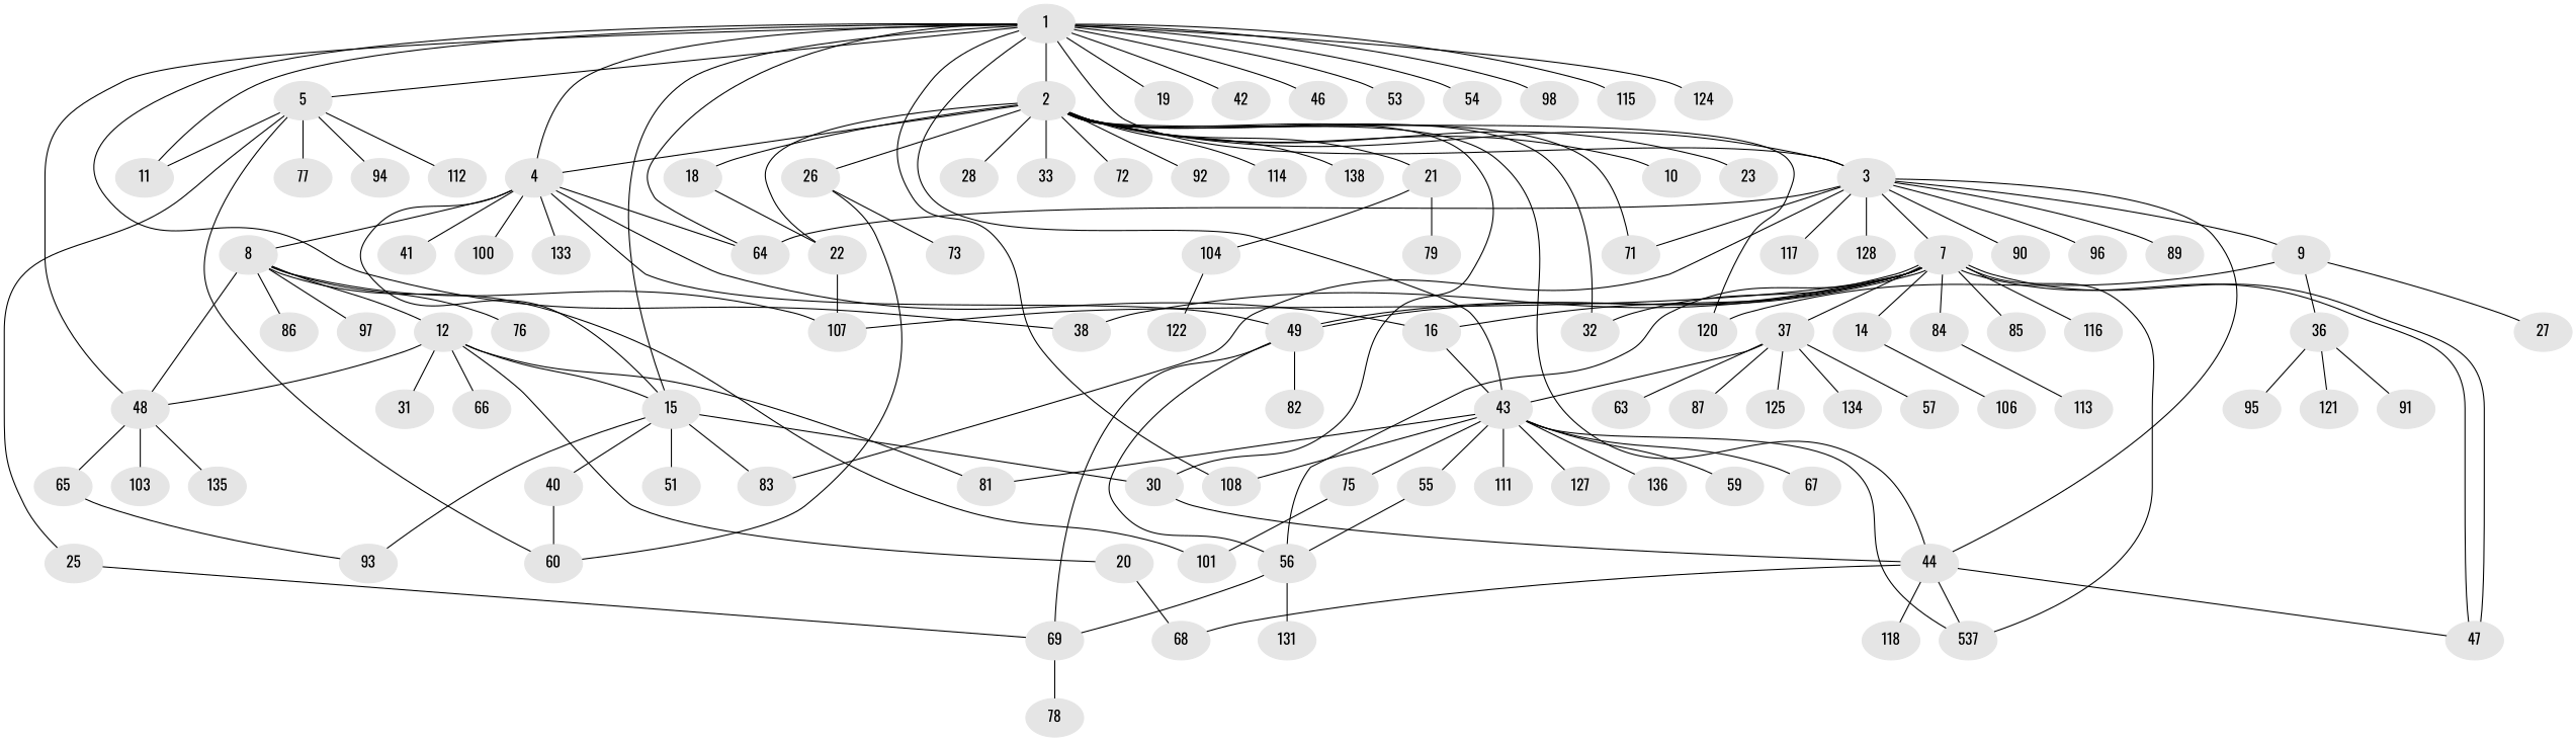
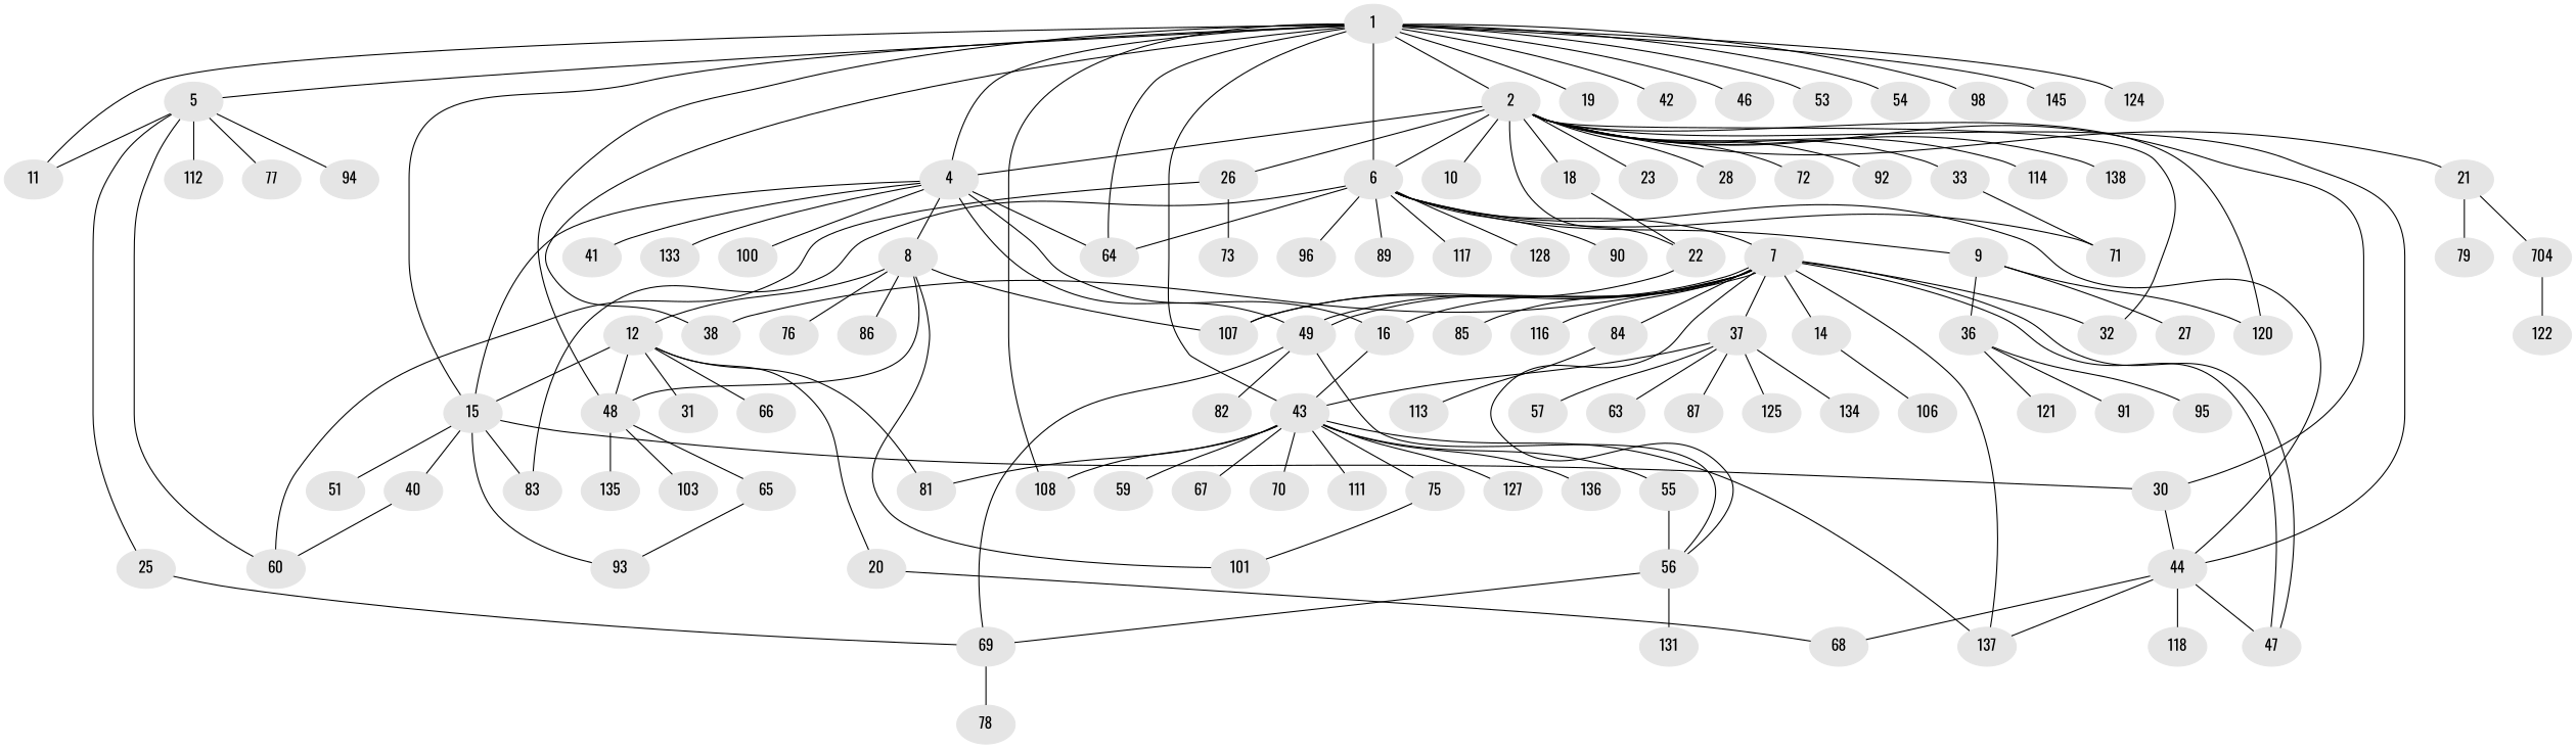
  graph {
    fontname=Oswald
    node [color=gray90 fontname=Oswald style=filled]
    edge [fontname=Oswald]
    1 [super="+39"]
    2 [super="+13"]
-   3 [super="+6"]
+   3 [super="+6" label=6]
    4 [super="+62"]
    5 [super="+29"]
    11 [super="+34"]
    15 [super="+105"]
    19
    38
    42
    43 [super="+52"]
    46
    48 [super="+110"]
    53
    54
    64
    98
    108
-   115
+   115 [label=145]
    124
    10
    18 [super="+58"]
    21 [super="+80"]
    22
    23
    26 [super="+45"]
    28 [super="+35"]
    30 [super="+123"]
    32
    33
    44 [super="+50"]
    71
    72
    92
    114
    120 [super="+130"]
    138
    7 [super="+89"]
    9 [super="+24"]
    83
    90
    96
    n43 [label=89]
    117
    128
    8 [super="+88"]
    16 [super="+61"]
    41
    49 [super="+102"]
    100
    133
    25
    60 [super="+129"]
    77
    94
    112
    40
    51
    93
-   137 [label=537]
+   137
    81
    55
    59
    67
+   70 [super="+74"]
    75
    111
    127
    136
    65
    103
    135
    79
-   104
+   104 [label=704]
    107
    73
    47
    68
    118
    14 [super="+109"]
    37 [super="+132"]
    56 [super="+119"]
    84
    85
    116
    27
    36 [super="+139"]
    12 [super="+140"]
    76
    86
-   97
    101
    69
    82
    106
    57
    63 [super="+126"]
    87
    125
    134
    131
    113
    20
    31
    66
    91
    95
    121
    122
    78
    1 -- 2
    1 -- 3 [weight=2]
    1 -- 4
    1 -- 5
    1 -- 11
    1 -- 15
    1 -- 19
    1 -- 38
    1 -- 42
    1 -- 43
    1 -- 46
    1 -- 48 [weight=2]
    1 -- 53
    1 -- 54
    1 -- 64
    1 -- 98
    1 -- 108
    1 -- 115
    1 -- 124
    2 -- 3
    2 -- 4 [weight=2]
    2 -- 10
    2 -- 18
    2 -- 21
    2 -- 22
    2 -- 23
    2 -- 26
    2 -- 28
    2 -- 30
    2 -- 32
    2 -- 33
    2 -- 44
-   2 -- 71
+   33 -- 71
    2 -- 72
    2 -- 92
    2 -- 114
    2 -- 120 [weight=2]
    2 -- 138
    3 -- 64
    3 -- 44
    3 -- 71
    3 -- 7
    3 -- 9
    3 -- 83
    3 -- 90
    3 -- 96
    3 -- n43
    3 -- 117
    3 -- 128
    4 -- 15
    4 -- 64
    4 -- 8
    4 -- 16
    4 -- 41
    4 -- 49
    4 -- 100
    4 -- 133
    5 -- 11
    5 -- 25
    5 -- 60
    5 -- 77
    5 -- 94
    5 -- 112
    15 -- 30
    15 -- 83
    15 -- 40
    15 -- 51
    15 -- 93
    43 -- 108
    43 -- 137
    43 -- 81
    43 -- 55
    43 -- 59
    43 -- 67
+   43 -- 70
    43 -- 75
    43 -- 111
    43 -- 127
    43 -- 136
    48 -- 65
    48 -- 103
    48 -- 135
    18 -- 22
    21 -- 79
    21 -- 104
    22 -- 107
    26 -- 60
    26 -- 73
    30 -- 44
    44 -- 137
    44 -- 47
    44 -- 68
    44 -- 118
    7 -- 38
    7 -- 32
    7 -- 16
    7 -- 49
    7 -- 49
    7 -- 137
    7 -- 107
    7 -- 47
    7 -- 47
    7 -- 14
    7 -- 37
    7 -- 56
    7 -- 84
    7 -- 85
    7 -- 116
    9 -- 120
    9 -- 27
    9 -- 36
    8 -- 48
    8 -- 107
    8 -- 12
    8 -- 76
    8 -- 86
-   8 -- 97
    8 -- 101
    16 -- 43
    49 -- 56
    49 -- 69
    49 -- 82
    25 -- 69
    40 -- 60
    55 -- 56
    75 -- 101
    65 -- 93
    104 -- 122
    14 -- 106
    37 -- 43 [weight=2]
    37 -- 57
    37 -- 63
    37 -- 87
    37 -- 125
    37 -- 134
    56 -- 69
    56 -- 131
    84 -- 113
    36 -- 91
    36 -- 95
    36 -- 121
    12 -- 15
    12 -- 48
    12 -- 81
    12 -- 20
    12 -- 31
    12 -- 66
    69 -- 78
    20 -- 68
  }
